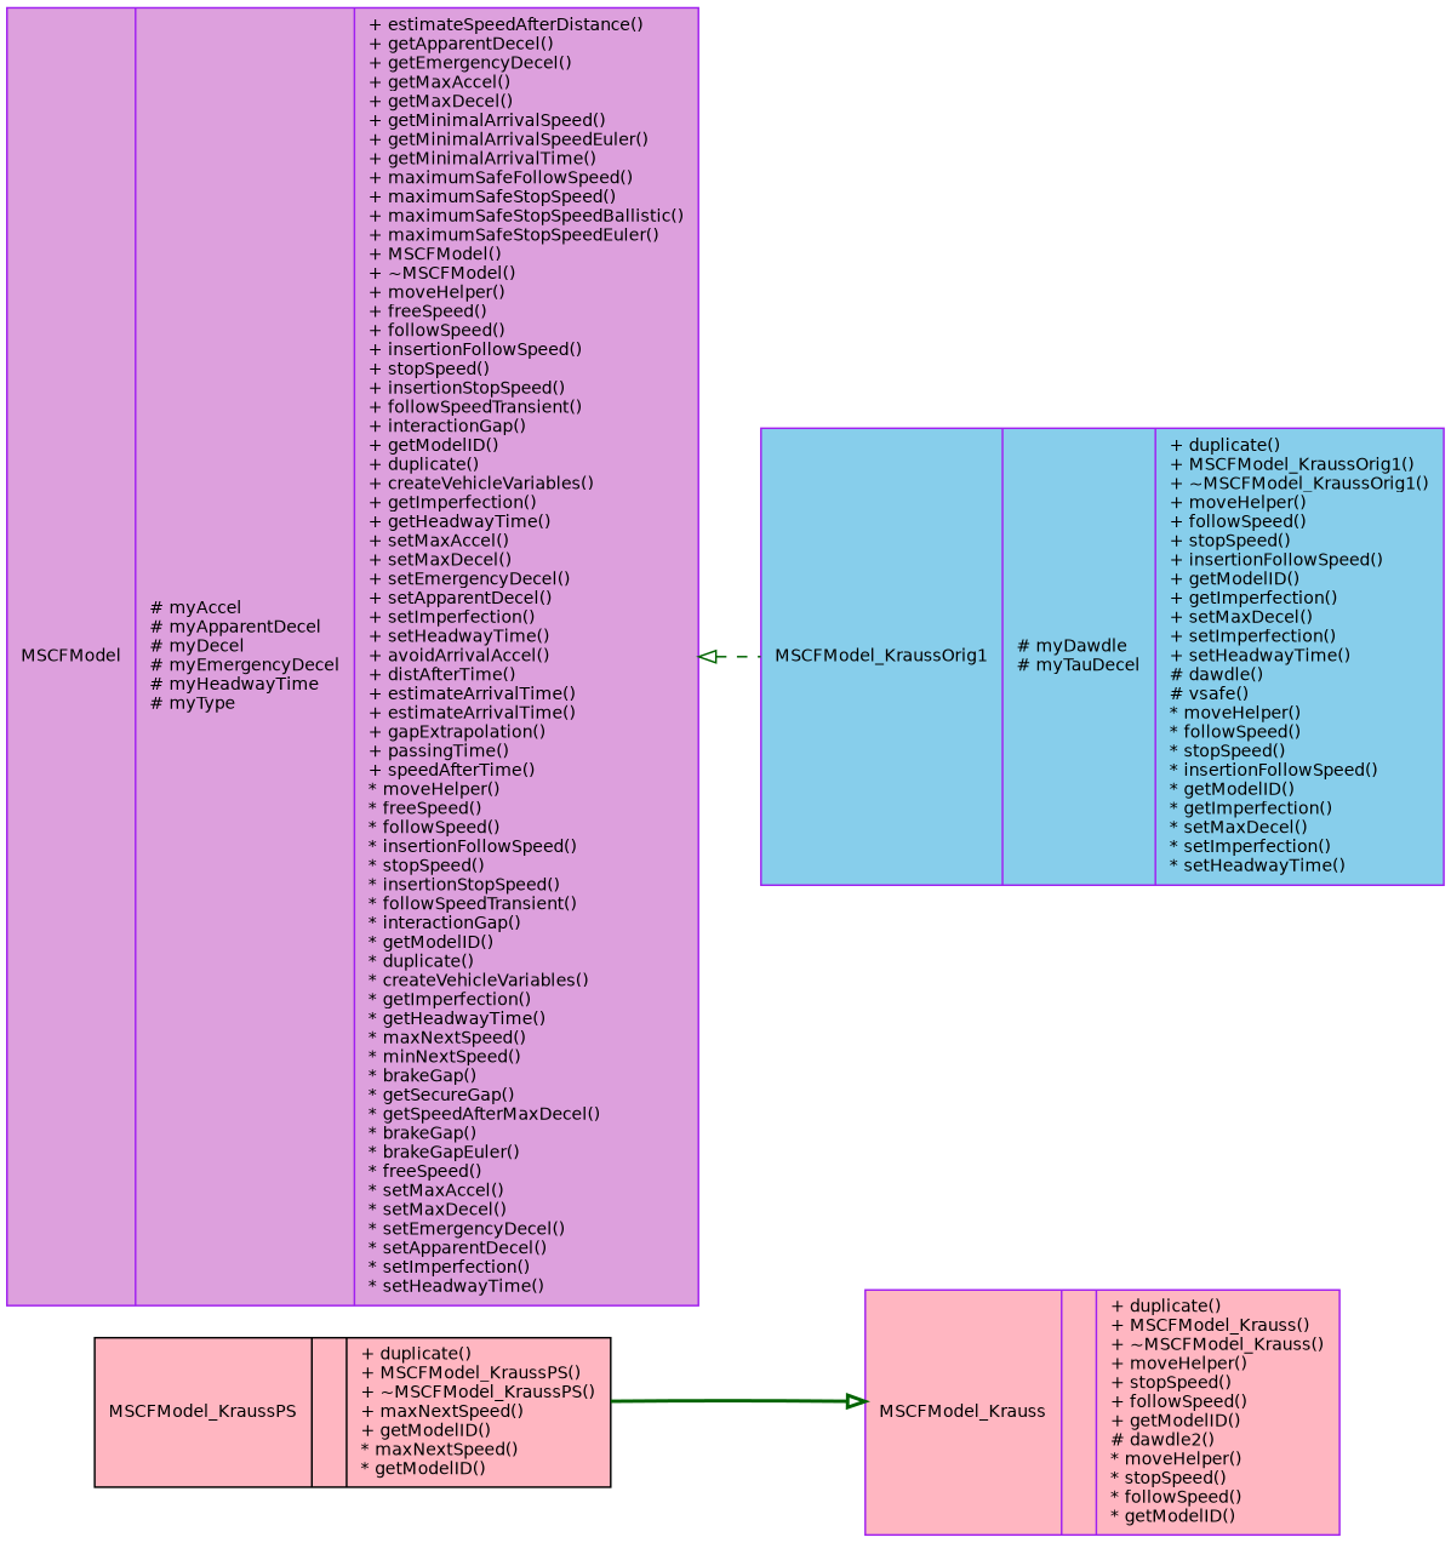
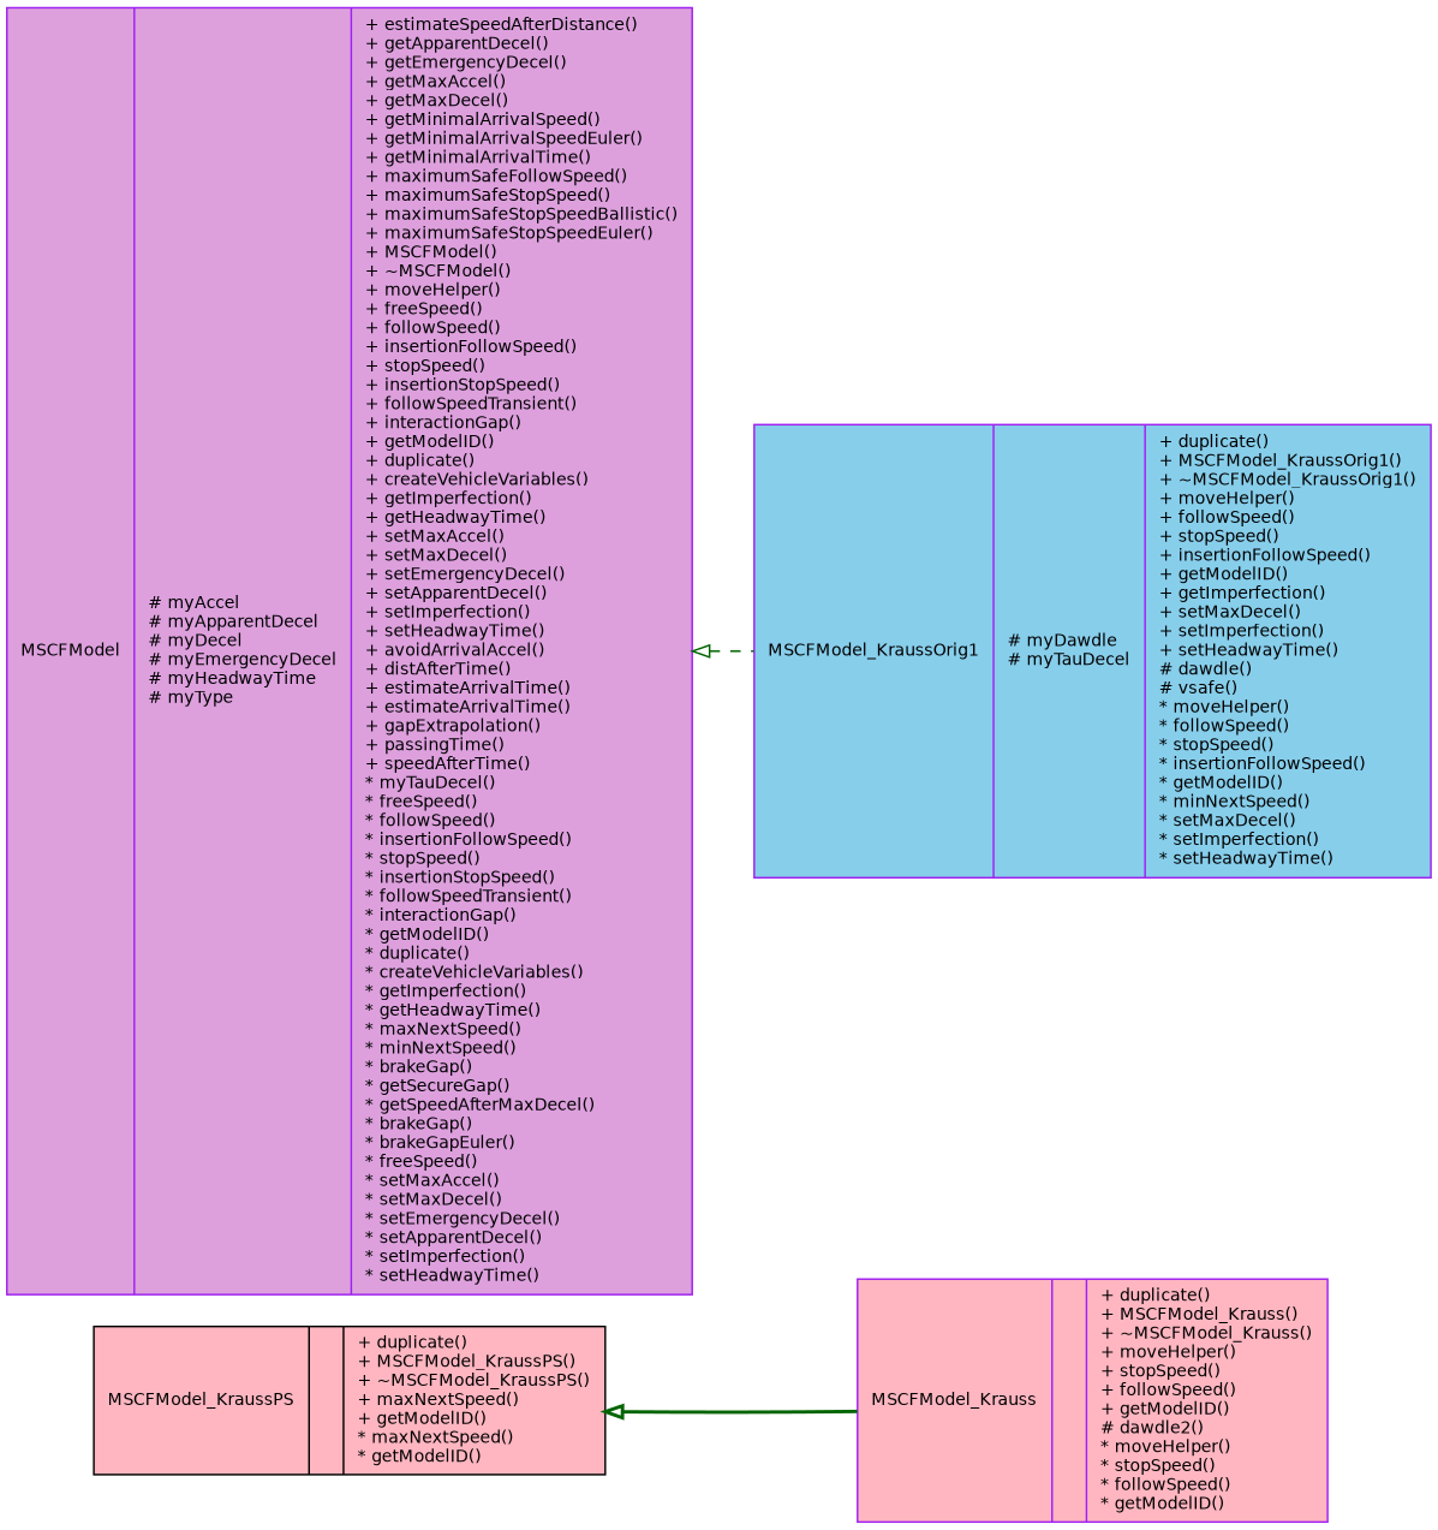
  digraph {
    rankdir=LR
    node [color=purple fillcolor=lightpink fontname=Helvetica fontsize=10 shape=record style=filled]
    edge [arrowtail=onormal color=darkgreen dir=back fontname=Helvetica fontsize=10 labelfontname=Helvetica labelfontsize=10]
    n1 [color=black fontcolor=black height=0.2 label="{MSCFModel_KraussPS\n||+ duplicate()\l+ MSCFModel_KraussPS()\l+ ~MSCFModel_KraussPS()\l+ maxNextSpeed()\l+ getModelID()\l* maxNextSpeed()\l* getModelID()\l}" width=0.4]
    n2 [height=0.2 label="{MSCFModel_Krauss\n||+ duplicate()\l+ MSCFModel_Krauss()\l+ ~MSCFModel_Krauss()\l+ moveHelper()\l+ stopSpeed()\l+ followSpeed()\l+ getModelID()\l# dawdle2()\l* moveHelper()\l* stopSpeed()\l* followSpeed()\l* getModelID()\l}" width=0.4]
-   n3 [fillcolor=skyblue height=0.2 label="{MSCFModel_KraussOrig1\n|# myDawdle\l# myTauDecel\l|+ duplicate()\l+ MSCFModel_KraussOrig1()\l+ ~MSCFModel_KraussOrig1()\l+ moveHelper()\l+ followSpeed()\l+ stopSpeed()\l+ insertionFollowSpeed()\l+ getModelID()\l+ getImperfection()\l+ setMaxDecel()\l+ setImperfection()\l+ setHeadwayTime()\l# dawdle()\l# vsafe()\l* moveHelper()\l* followSpeed()\l* stopSpeed()\l* insertionFollowSpeed()\l* getModelID()\l* getImperfection()\l* setMaxDecel()\l* setImperfection()\l* setHeadwayTime()\l}" width=0.4]
-   n4 [fillcolor=plum height=0.2 label="{MSCFModel\n|# myAccel\l# myApparentDecel\l# myDecel\l# myEmergencyDecel\l# myHeadwayTime\l# myType\l|+ estimateSpeedAfterDistance()\l+ getApparentDecel()\l+ getEmergencyDecel()\l+ getMaxAccel()\l+ getMaxDecel()\l+ getMinimalArrivalSpeed()\l+ getMinimalArrivalSpeedEuler()\l+ getMinimalArrivalTime()\l+ maximumSafeFollowSpeed()\l+ maximumSafeStopSpeed()\l+ maximumSafeStopSpeedBallistic()\l+ maximumSafeStopSpeedEuler()\l+ MSCFModel()\l+ ~MSCFModel()\l+ moveHelper()\l+ freeSpeed()\l+ followSpeed()\l+ insertionFollowSpeed()\l+ stopSpeed()\l+ insertionStopSpeed()\l+ followSpeedTransient()\l+ interactionGap()\l+ getModelID()\l+ duplicate()\l+ createVehicleVariables()\l+ getImperfection()\l+ getHeadwayTime()\l+ setMaxAccel()\l+ setMaxDecel()\l+ setEmergencyDecel()\l+ setApparentDecel()\l+ setImperfection()\l+ setHeadwayTime()\l+ avoidArrivalAccel()\l+ distAfterTime()\l+ estimateArrivalTime()\l+ estimateArrivalTime()\l+ gapExtrapolation()\l+ passingTime()\l+ speedAfterTime()\l* moveHelper()\l* freeSpeed()\l* followSpeed()\l* insertionFollowSpeed()\l* stopSpeed()\l* insertionStopSpeed()\l* followSpeedTransient()\l* interactionGap()\l* getModelID()\l* duplicate()\l* createVehicleVariables()\l* getImperfection()\l* getHeadwayTime()\l* maxNextSpeed()\l* minNextSpeed()\l* brakeGap()\l* getSecureGap()\l* getSpeedAfterMaxDecel()\l* brakeGap()\l* brakeGapEuler()\l* freeSpeed()\l* setMaxAccel()\l* setMaxDecel()\l* setEmergencyDecel()\l* setApparentDecel()\l* setImperfection()\l* setHeadwayTime()\l}" width=0.4]
-   n2 -> n1 [style=bold]
+   n3 [fillcolor=skyblue height=0.2 label="{MSCFModel_KraussOrig1\n|# myDawdle\l# myTauDecel\l|+ duplicate()\l+ MSCFModel_KraussOrig1()\l+ ~MSCFModel_KraussOrig1()\l+ moveHelper()\l+ followSpeed()\l+ stopSpeed()\l+ insertionFollowSpeed()\l+ getModelID()\l+ getImperfection()\l+ setMaxDecel()\l+ setImperfection()\l+ setHeadwayTime()\l# dawdle()\l# vsafe()\l* moveHelper()\l* followSpeed()\l* stopSpeed()\l* insertionFollowSpeed()\l* getModelID()\l* minNextSpeed()\l* setMaxDecel()\l* setImperfection()\l* setHeadwayTime()\l}" width=0.4]
+   n4 [fillcolor=plum height=0.2 label="{MSCFModel\n|# myAccel\l# myApparentDecel\l# myDecel\l# myEmergencyDecel\l# myHeadwayTime\l# myType\l|+ estimateSpeedAfterDistance()\l+ getApparentDecel()\l+ getEmergencyDecel()\l+ getMaxAccel()\l+ getMaxDecel()\l+ getMinimalArrivalSpeed()\l+ getMinimalArrivalSpeedEuler()\l+ getMinimalArrivalTime()\l+ maximumSafeFollowSpeed()\l+ maximumSafeStopSpeed()\l+ maximumSafeStopSpeedBallistic()\l+ maximumSafeStopSpeedEuler()\l+ MSCFModel()\l+ ~MSCFModel()\l+ moveHelper()\l+ freeSpeed()\l+ followSpeed()\l+ insertionFollowSpeed()\l+ stopSpeed()\l+ insertionStopSpeed()\l+ followSpeedTransient()\l+ interactionGap()\l+ getModelID()\l+ duplicate()\l+ createVehicleVariables()\l+ getImperfection()\l+ getHeadwayTime()\l+ setMaxAccel()\l+ setMaxDecel()\l+ setEmergencyDecel()\l+ setApparentDecel()\l+ setImperfection()\l+ setHeadwayTime()\l+ avoidArrivalAccel()\l+ distAfterTime()\l+ estimateArrivalTime()\l+ estimateArrivalTime()\l+ gapExtrapolation()\l+ passingTime()\l+ speedAfterTime()\l* myTauDecel()\l* freeSpeed()\l* followSpeed()\l* insertionFollowSpeed()\l* stopSpeed()\l* insertionStopSpeed()\l* followSpeedTransient()\l* interactionGap()\l* getModelID()\l* duplicate()\l* createVehicleVariables()\l* getImperfection()\l* getHeadwayTime()\l* maxNextSpeed()\l* minNextSpeed()\l* brakeGap()\l* getSecureGap()\l* getSpeedAfterMaxDecel()\l* brakeGap()\l* brakeGapEuler()\l* freeSpeed()\l* setMaxAccel()\l* setMaxDecel()\l* setEmergencyDecel()\l* setApparentDecel()\l* setImperfection()\l* setHeadwayTime()\l}" width=0.4]
+   n1 -> n2 [style=bold]
    n4 -> n3 [style=dashed]
  }
